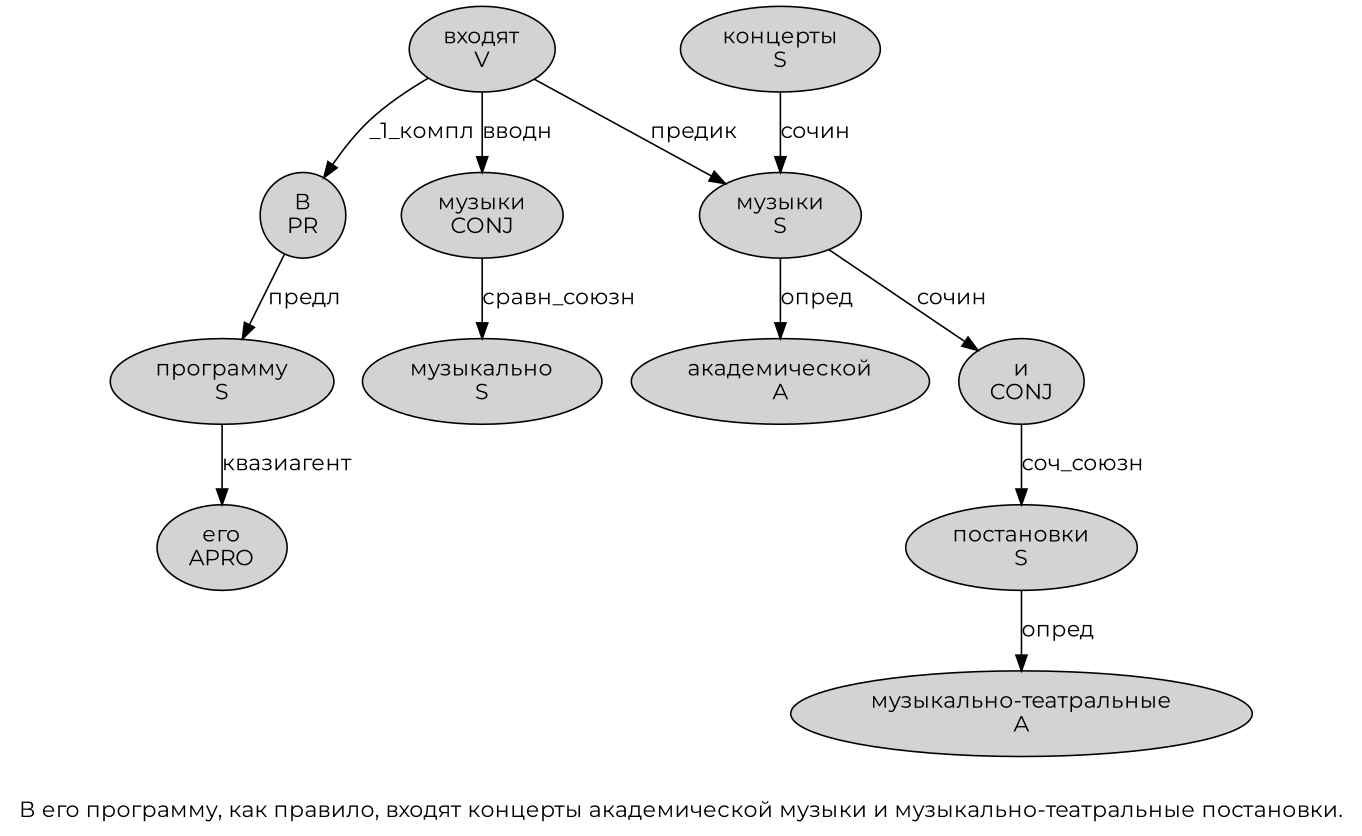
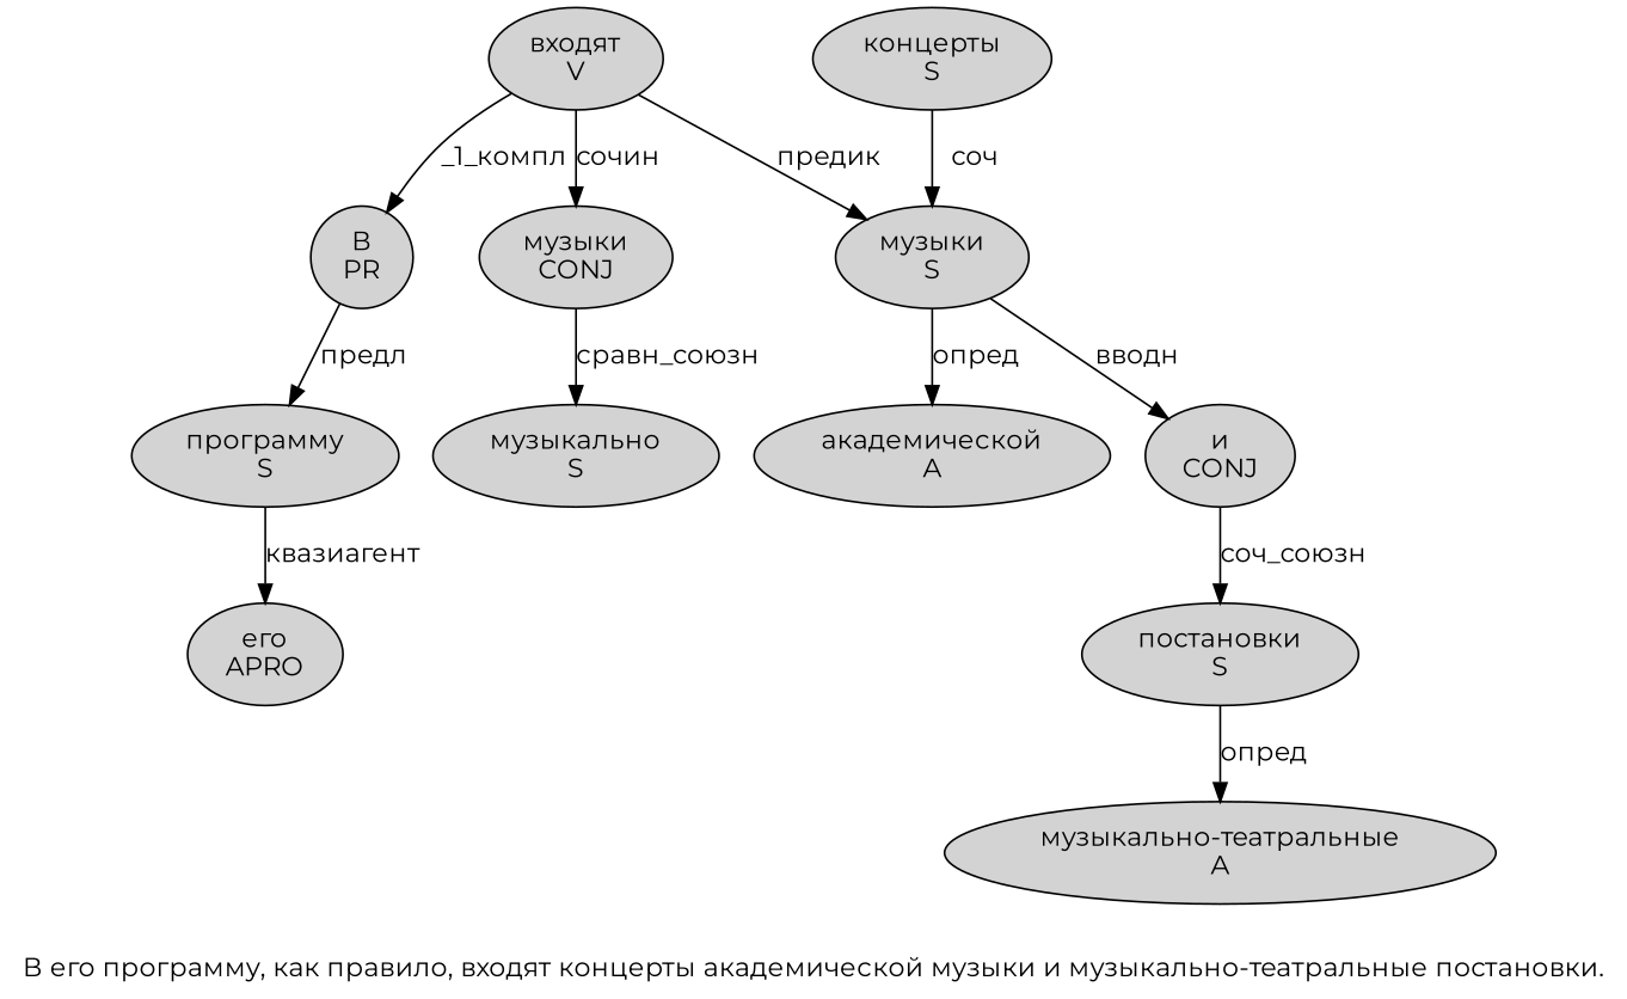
  digraph {
    fontname=Montserrat
    label="В его программу, как правило, входят концерты академической музыки и музыкально-театральные постановки."
    node [fillcolor=lightgray fontname=Montserrat penwidth=1 shape=ellipse style=filled]
    edge [fontname=Montserrat]
    n1 [label="В\nPR"]
    n2 [label="программу\nS"]
    n3 [label="его\nAPRO"]
    n4 [label="музыки\nCONJ"]
    n5 [label="музыкально\nS"]
    n6 [label="входят\nV"]
    n7 [label="музыки\nS"]
    n8 [label="концерты\nS"]
    n9 [label="академической\nA"]
    n10 [label="и\nCONJ"]
    n11 [label="постановки\nS"]
    n12 [label="музыкально-театральные\nA"]
    n1 -> n2 [label="предл"]
    n2 -> n3 [label="квазиагент"]
    n4 -> n5 [label="сравн_союзн"]
    n6 -> n1 [label="_1_компл"]
-   n6 -> n4 [label="вводн"]
+   n6 -> n4 [label="сочин"]
    n6 -> n7 [label="предик"]
    n7 -> n9 [label="опред"]
-   n7 -> n10 [label="сочин"]
-   n8 -> n7 [label="сочин"]
+   n7 -> n10 [label="вводн"]
+   n8 -> n7 [label="соч"]
    n10 -> n11 [label="соч_союзн"]
    n11 -> n12 [label="опред"]
  }
